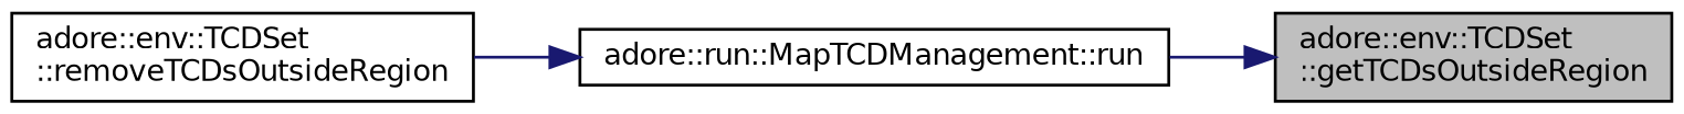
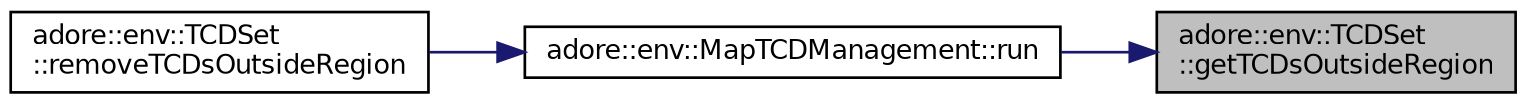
  digraph {
    rankdir=RL
    node [color=black fillcolor=white fontname=Helvetica fontsize=10 shape=record style=filled]
    edge [color=midnightblue dir=back fontname=Helvetica fontsize=10 labelfontname=Helvetica labelfontsize=10 style=solid]
    n1 [fillcolor=grey75 fontcolor=black height=0.2 label="adore::env::TCDSet\l::getTCDsOutsideRegion" width=0.4]
-   n2 [height=0.2 label="adore::run::MapTCDManagement::run" width=0.4]
+   n2 [height=0.2 label="adore::env::MapTCDManagement::run" width=0.4]
    n3 [height=0.2 label="adore::env::TCDSet\l::removeTCDsOutsideRegion" width=0.4]
    n1 -> n2
    n2 -> n3
  }
